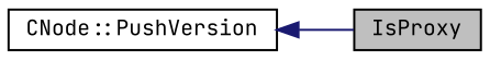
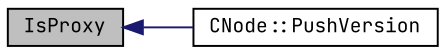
  digraph {
    rankdir=LR
    fontname="JetBrains Mono"
    node [color=black fontname="JetBrains Mono" fontsize=10 shape=record style=filled]
    n1 [fillcolor=grey75 fontcolor=black height=0.2 label=IsProxy width=0.4]
    n2 [fillcolor=white height=0.2 label="CNode::PushVersion" width=0.4]
-   n2 -> n1 [color=midnightblue dir=back fontname="JetBrains Mono" fontsize=10 labelfontname=Helvetica labelfontsize=10 style=solid]
+   n1 -> n2 [color=midnightblue dir=back fontname="JetBrains Mono" fontsize=10 labelfontname=Helvetica labelfontsize=10 style=solid]
  }
